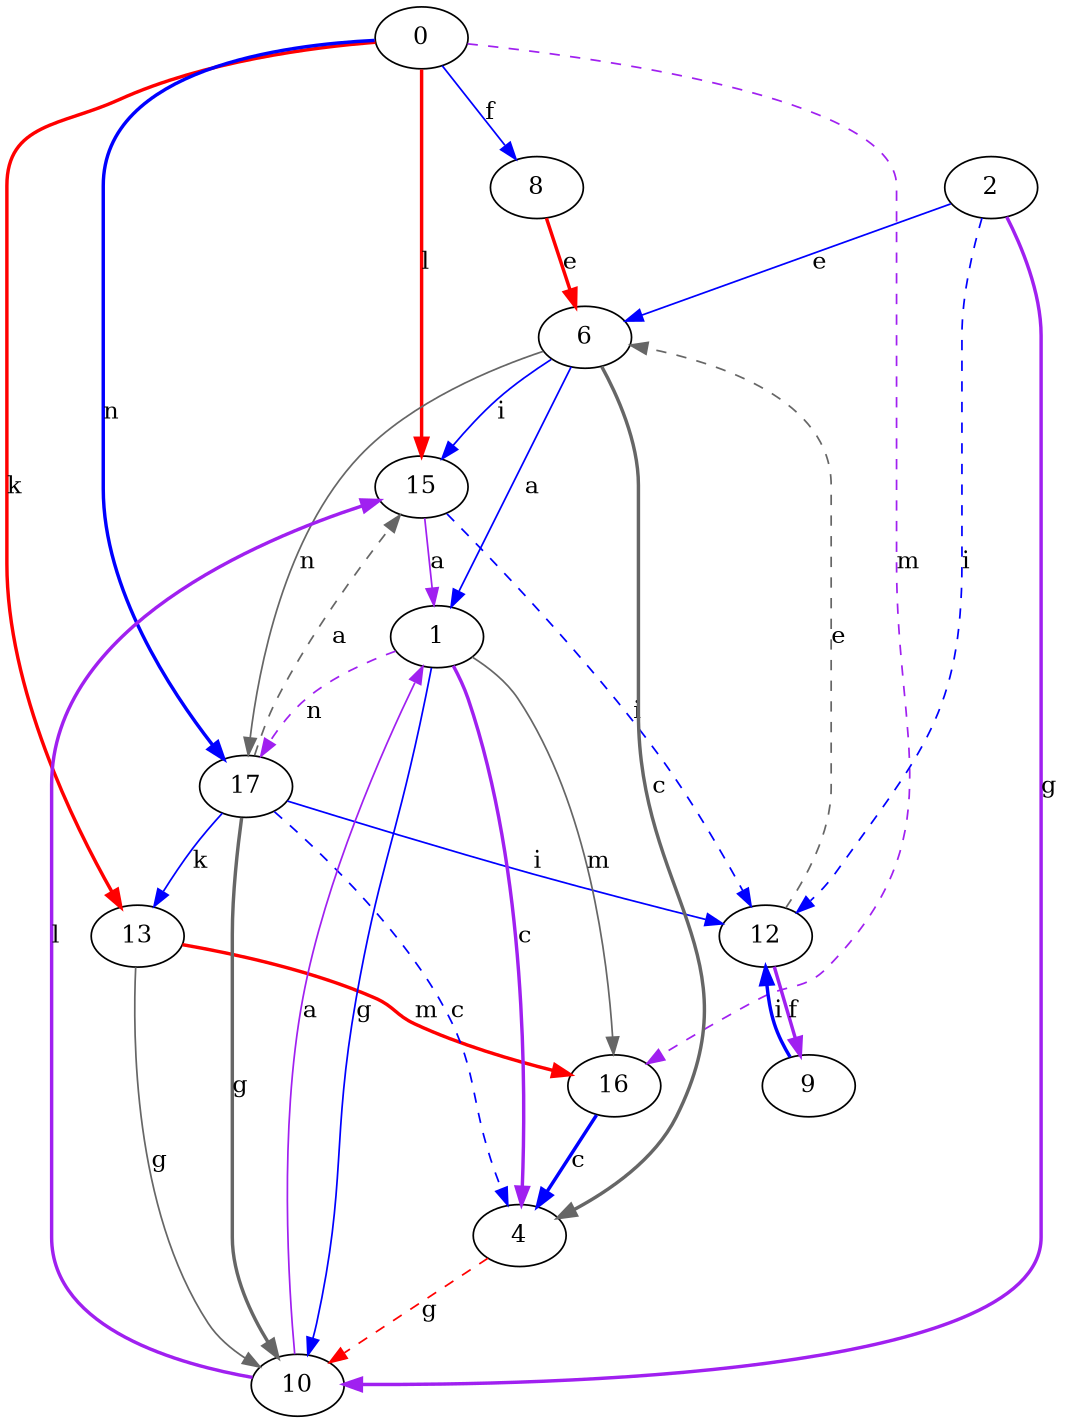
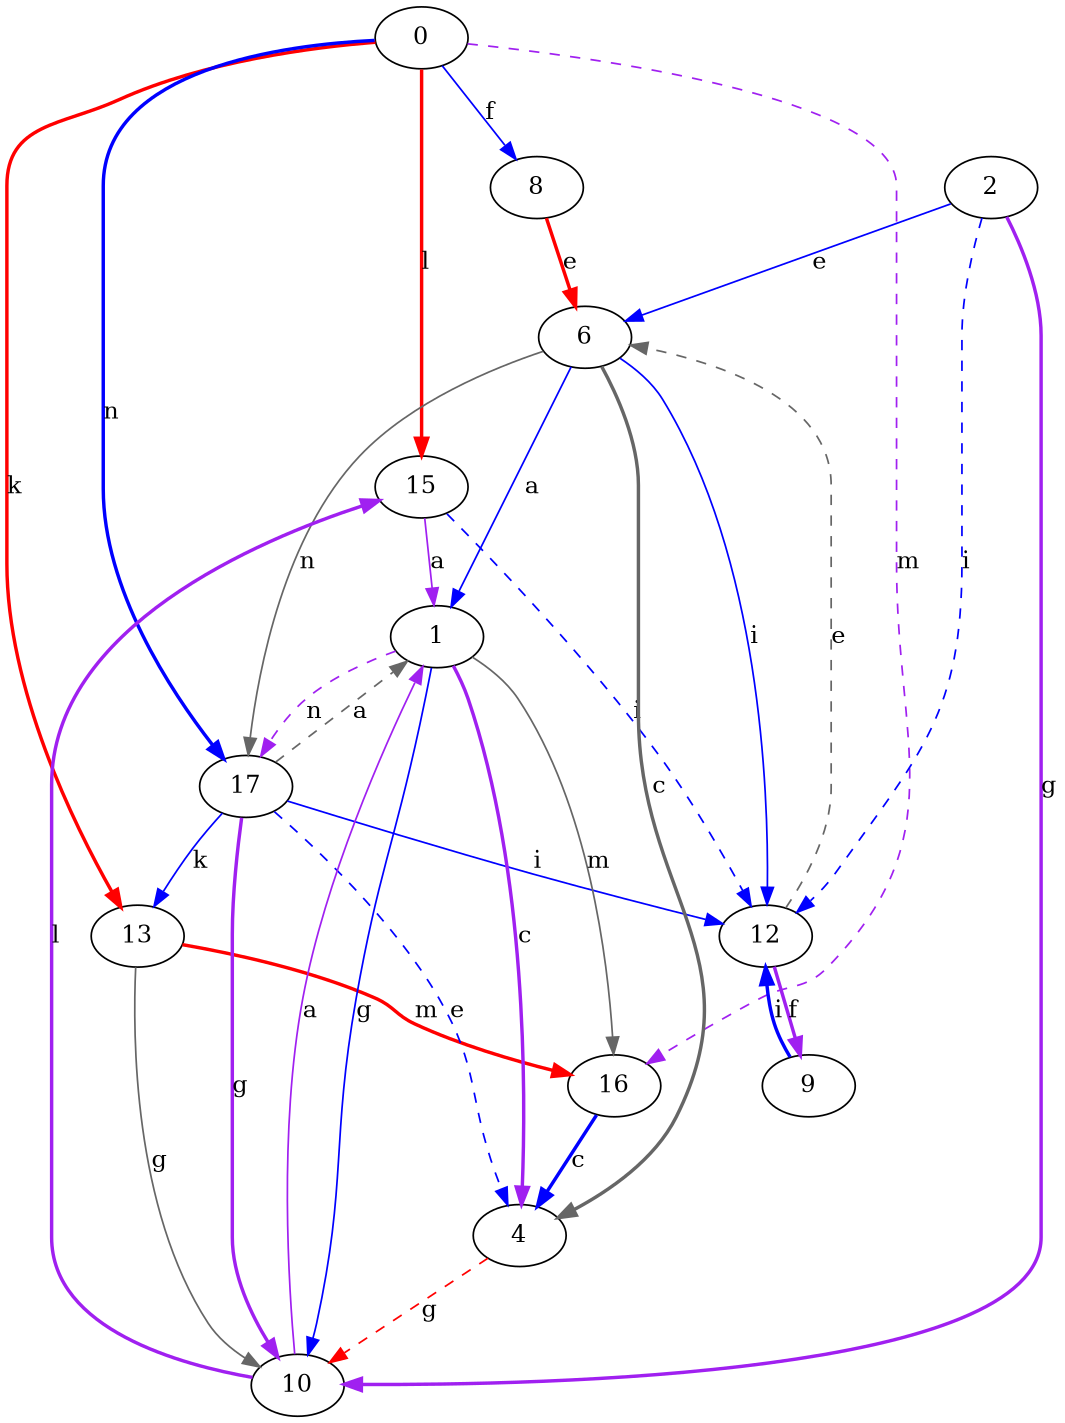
  strict digraph {
    edge [color=blue style=bold]
    0
    8
    13
    15
    16
    17
    6
    10
    1
    12
    4
    2
    9
    0 -> 8 [label=f style=solid]
    0 -> 13 [color=red label=k]
    0 -> 15 [color=red label=l]
    0 -> 16 [color=purple label=m style=dashed]
    0 -> 17 [label=n]
    8 -> 6 [color=red label=e]
    13 -> 16 [color=red label=m]
    13 -> 10 [color=gray40 label=g style=solid]
    15 -> 1 [color=purple label=a style=solid]
    15 -> 12 [label=i style=dashed]
    16 -> 4 [label=c]
    17 -> 13 [label=k style=solid]
-   17 -> 10 [color=gray40 label=g]
-   17 -> 15 [color=gray40 label=a style=dashed]
+   17 -> 10 [color=purple label=g]
+   17 -> 1 [color=gray40 label=a style=dashed]
    17 -> 12 [label=i style=solid]
-   17 -> 4 [label=c style=dashed]
+   17 -> 4 [label=e style=dashed]
    6 -> 17 [color=gray40 label=n style=solid]
    6 -> 1 [label=a style=solid]
-   6 -> 15 [label=i style=solid]
+   6 -> 12 [label=i style=solid]
    6 -> 4 [color=gray40 label=c]
    10 -> 15 [color=purple label=l]
    10 -> 1 [color=purple label=a style=solid]
    1 -> 16 [color=gray40 label=m style=solid]
    1 -> 17 [color=purple label=n style=dashed]
    1 -> 10 [label=g style=solid]
    1 -> 4 [color=purple label=c]
    12 -> 6 [color=gray40 label=e style=dashed]
    12 -> 9 [color=purple label=f]
    4 -> 10 [color=red label=g style=dashed]
    2 -> 6 [label=e style=solid]
    2 -> 10 [color=purple label=g]
    2 -> 12 [label=i style=dashed]
    9 -> 12 [label=i]
  }
